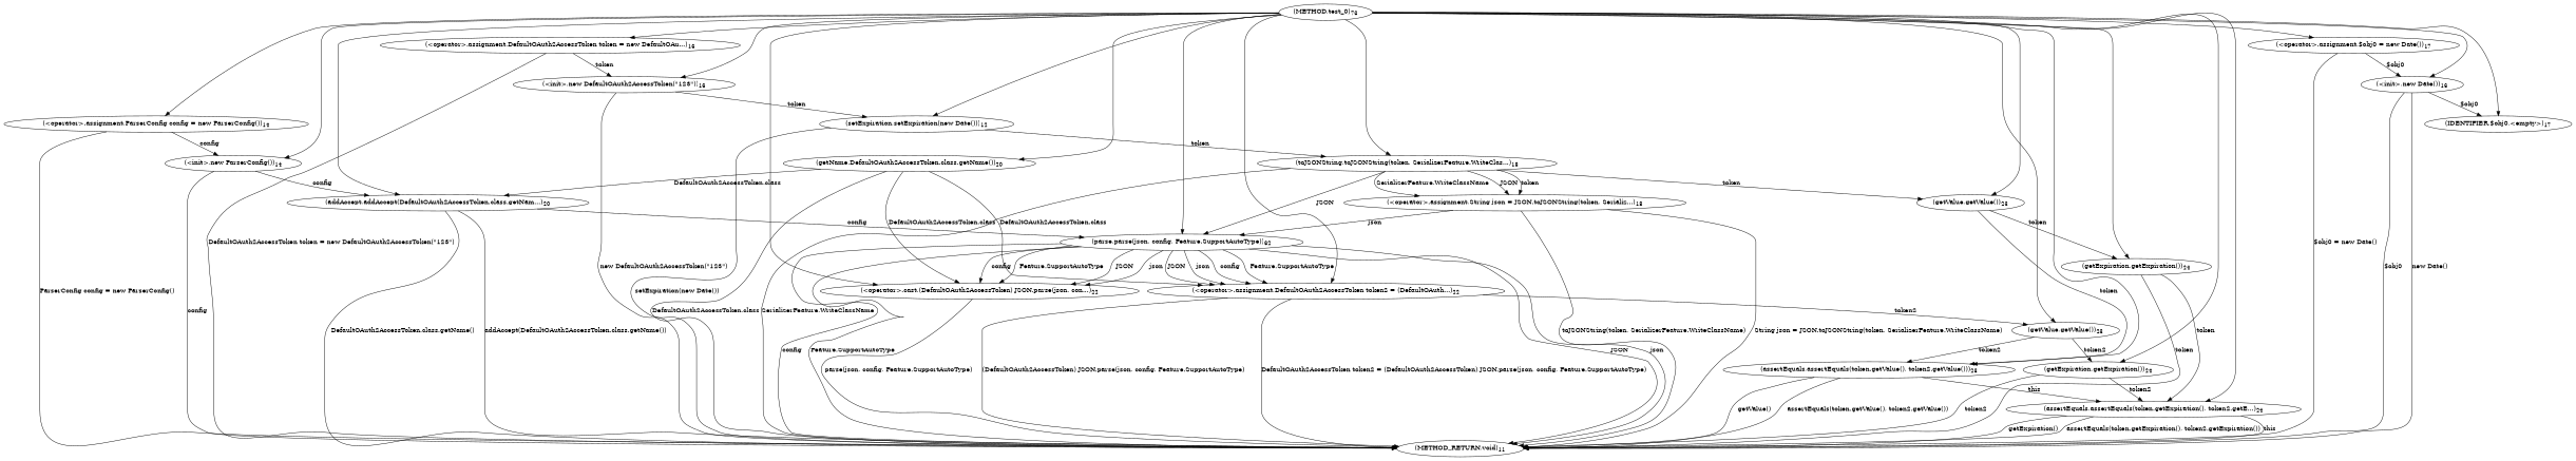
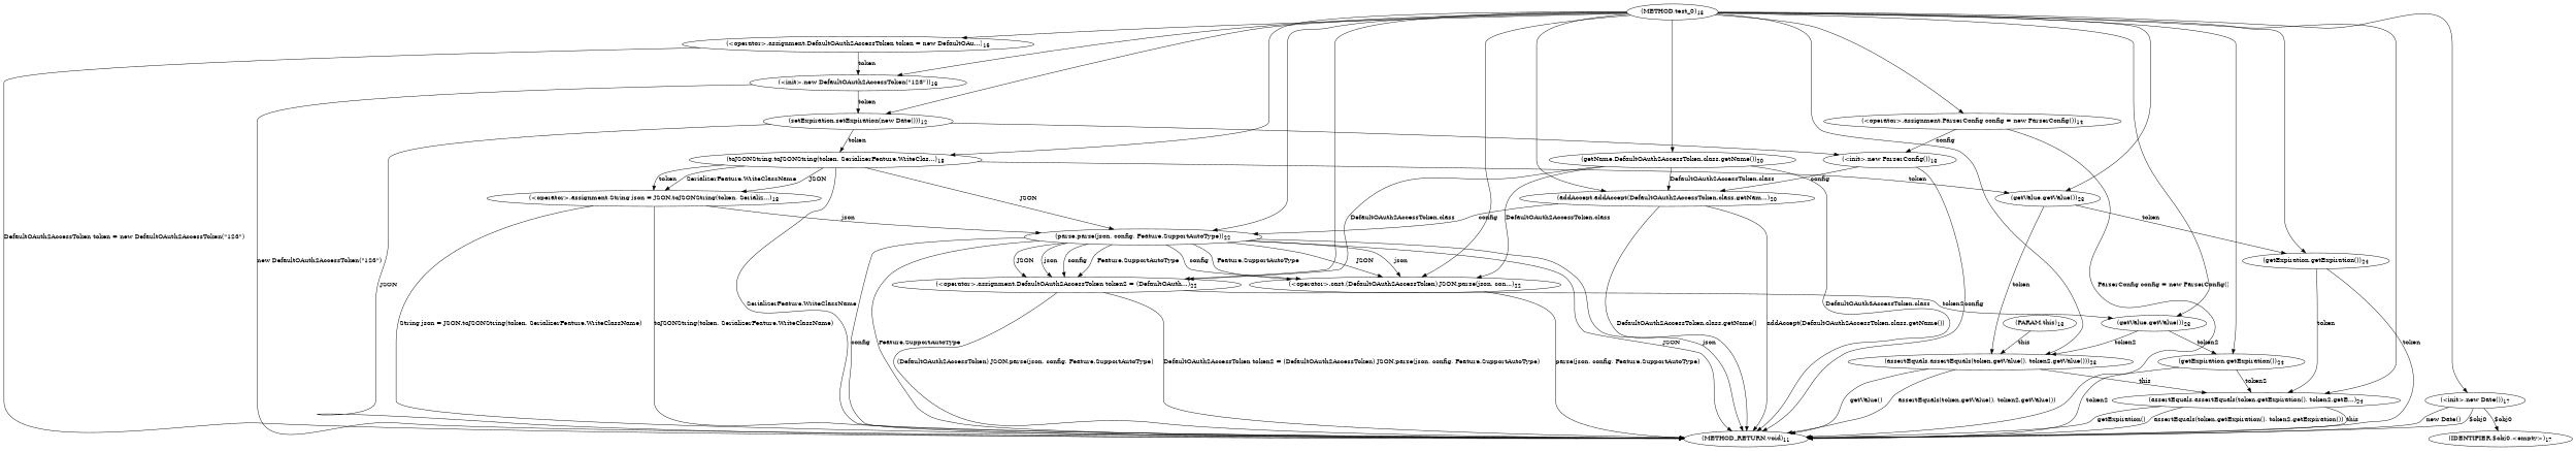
  digraph {
-   n1 [label=<(METHOD,test_0)<SUB>73</SUB>>]
+   n1 [label=<(METHOD,test_0)<SUB>13</SUB>>]
    n2 [label=<(&lt;operator&gt;.assignment,ParserConfig config = new ParserConfig())<SUB>14</SUB>>]
-   n3 [label=<(&lt;init&gt;,new ParserConfig())<SUB>14</SUB>>]
+   n3 [label=<(&lt;init&gt;,new ParserConfig())<SUB>13</SUB>>]
    n4 [label=<(&lt;operator&gt;.assignment,DefaultOAuth2AccessToken token = new DefaultOAu...)<SUB>16</SUB>>]
    n5 [label=<(&lt;init&gt;,new DefaultOAuth2AccessToken(&quot;123&quot;))<SUB>16</SUB>>]
    n6 [label=<(setExpiration,setExpiration(new Date()))<SUB>12</SUB>>]
    n7 [label=<(addAccept,addAccept(DefaultOAuth2AccessToken.class.getNam...)<SUB>20</SUB>>]
    n8 [label=<(&lt;operator&gt;.assignment,DefaultOAuth2AccessToken token2 = (DefaultOAuth...)<SUB>22</SUB>>]
    n9 [label=<(assertEquals,assertEquals(token.getValue(), token2.getValue()))<SUB>23</SUB>>]
    n10 [label=<(assertEquals,assertEquals(token.getExpiration(), token2.getE...)<SUB>24</SUB>>]
-   n11 [label=<(&lt;operator&gt;.assignment,$obj0 = new Date())<SUB>17</SUB>>]
-   n12 [label=<(&lt;init&gt;,new Date())<SUB>16</SUB>>]
+   n12 [label=<(&lt;init&gt;,new Date())<SUB>17</SUB>>]
    n13 [label=<(IDENTIFIER,$obj0,&lt;empty&gt;)<SUB>17</SUB>>]
    n14 [label=<(toJSONString,toJSONString(token, SerializerFeature.WriteClas...)<SUB>18</SUB>>]
    n15 [label=<(&lt;operator&gt;.cast,(DefaultOAuth2AccessToken) JSON.parse(json, con...)<SUB>22</SUB>>]
    n16 [label=<(getValue,getValue())<SUB>23</SUB>>]
    n17 [label=<(getValue,getValue())<SUB>23</SUB>>]
    n18 [label=<(getExpiration,getExpiration())<SUB>24</SUB>>]
    n19 [label=<(getExpiration,getExpiration())<SUB>24</SUB>>]
-   n20 [label=<(parse,parse(json, config, Feature.SupportAutoType))<SUB>62</SUB>>]
+   n20 [label=<(parse,parse(json, config, Feature.SupportAutoType))<SUB>22</SUB>>]
    n21 [label=<(getName,DefaultOAuth2AccessToken.class.getName())<SUB>20</SUB>>]
+   n22 [label=<(PARAM,this)<SUB>13</SUB>>]
    n23 [label=<(METHOD_RETURN,void)<SUB>11</SUB>>]
    n24 [label=<(&lt;operator&gt;.assignment,String json = JSON.toJSONString(token, Serializ...)<SUB>18</SUB>>]
    n1 -> n2
-   n1 -> n3
+   n6 -> n3
    n1 -> n4
    n1 -> n5
    n1 -> n6
    n1 -> n7
    n1 -> n8
    n1 -> n9
    n1 -> n10
-   n1 -> n11
    n1 -> n12
-   n1 -> n13
    n1 -> n14
    n1 -> n15
    n1 -> n16
    n1 -> n17
    n1 -> n18
    n1 -> n19
    n1 -> n20
    n1 -> n21
    n2 -> n3 [label=config]
    n2 -> n23 [label="ParserConfig config = new ParserConfig()"]
    n3 -> n7 [label=config]
    n3 -> n23 [label=config]
    n4 -> n5 [label=token]
    n4 -> n23 [label="DefaultOAuth2AccessToken token = new DefaultOAuth2AccessToken(&quot;123&quot;)"]
    n5 -> n6 [label=token]
    n5 -> n23 [label="new DefaultOAuth2AccessToken(&quot;123&quot;)"]
    n6 -> n14 [label=token]
-   n6 -> n23 [label="setExpiration(new Date())"]
+   n6 -> n23 [label=JSON]
    n7 -> n20 [label=config]
    n7 -> n23 [label="DefaultOAuth2AccessToken.class.getName()"]
    n7 -> n23 [label="addAccept(DefaultOAuth2AccessToken.class.getName())"]
    n8 -> n17 [label=token2]
    n8 -> n23 [label="(DefaultOAuth2AccessToken) JSON.parse(json, config, Feature.SupportAutoType)"]
    n8 -> n23 [label="DefaultOAuth2AccessToken token2 = (DefaultOAuth2AccessToken) JSON.parse(json, config, Feature.SupportAutoType)"]
    n9 -> n10 [label=this]
    n9 -> n23 [label="getValue()"]
    n9 -> n23 [label="assertEquals(token.getValue(), token2.getValue())"]
    n10 -> n23 [label=this]
    n10 -> n23 [label="getExpiration()"]
    n10 -> n23 [label="assertEquals(token.getExpiration(), token2.getExpiration())"]
-   n11 -> n12 [label="$obj0"]
-   n11 -> n23 [label="$obj0 = new Date()"]
    n12 -> n13 [label="$obj0"]
    n12 -> n23 [label="$obj0"]
    n12 -> n23 [label="new Date()"]
    n14 -> n16 [label=token]
    n14 -> n20 [label=JSON]
    n14 -> n23 [label="SerializerFeature.WriteClassName"]
    n14 -> n24 [label=JSON]
    n14 -> n24 [label=token]
    n14 -> n24 [label="SerializerFeature.WriteClassName"]
    n15 -> n23 [label="parse(json, config, Feature.SupportAutoType)"]
    n16 -> n9 [label=token]
    n16 -> n18 [label=token]
    n17 -> n9 [label=token2]
    n17 -> n19 [label=token2]
    n18 -> n10 [label=token]
    n18 -> n23 [label=token]
    n19 -> n10 [label=token2]
    n19 -> n23 [label=token2]
    n20 -> n8 [label=JSON]
    n20 -> n8 [label=json]
    n20 -> n8 [label=config]
    n20 -> n8 [label="Feature.SupportAutoType"]
    n20 -> n15 [label=JSON]
    n20 -> n15 [label=json]
    n20 -> n15 [label=config]
    n20 -> n15 [label="Feature.SupportAutoType"]
    n20 -> n23 [label=JSON]
    n20 -> n23 [label=json]
    n20 -> n23 [label=config]
    n20 -> n23 [label="Feature.SupportAutoType"]
    n21 -> n7 [label="DefaultOAuth2AccessToken.class"]
    n21 -> n8 [label="DefaultOAuth2AccessToken.class"]
    n21 -> n15 [label="DefaultOAuth2AccessToken.class"]
-   n21 -> n23 [label="DefaultOAuth2AccessToken.class"]
+   n21 -> n23 [label="DefaultOAuth3AccessToken.class"]
+   n22 -> n9 [label=this]
    n24 -> n20 [label=json]
    n24 -> n23 [label="toJSONString(token, SerializerFeature.WriteClassName)"]
    n24 -> n23 [label="String json = JSON.toJSONString(token, SerializerFeature.WriteClassName)"]
  }
